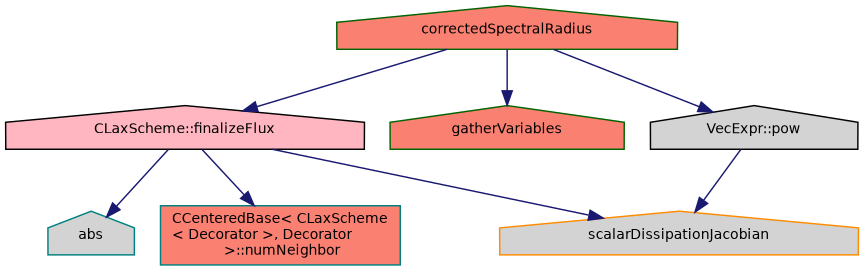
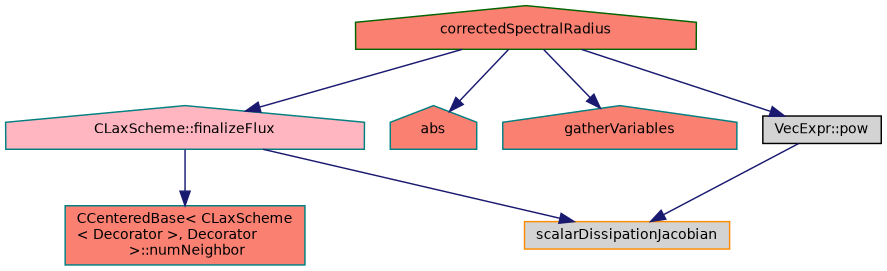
  digraph {
    rankdir=TB
    node [color=black fillcolor=lightgrey fontname=Helvetica fontsize=10 shape=house style=filled]
    edge [color=midnightblue fontname=Helvetica fontsize=10 labelfontname=Helvetica labelfontsize=10 style=solid]
-   n1 [fillcolor=lightpink fontcolor=black height=0.2 label="CLaxScheme::finalizeFlux" width=0.4]
-   n2 [color=teal height=0.2 label=abs width=0.4]
+   n1 [color=teal fillcolor=lightpink fontcolor=black height=0.2 label="CLaxScheme::finalizeFlux" width=0.4]
+   n2 [color=teal fillcolor=salmon height=0.2 label=abs width=0.4]
    n3 [color=teal fillcolor=salmon height=0.2 label="CCenteredBase\< CLaxScheme\l\< Decorator \>, Decorator\l \>::numNeighbor" shape=box width=0.4]
-   n4 [color=darkorange height=0.2 label=scalarDissipationJacobian width=0.4]
+   n4 [color=darkorange height=0.2 label=scalarDissipationJacobian shape=box width=0.4]
    n5 [color=darkgreen fillcolor=salmon height=0.2 label=correctedSpectralRadius width=0.4]
-   n6 [color=darkgreen fillcolor=salmon height=0.2 label=gatherVariables width=0.4]
-   n7 [height=0.2 label="VecExpr::pow" width=0.4]
-   n1 -> n2
+   n6 [color=teal fillcolor=salmon height=0.2 label=gatherVariables width=0.4]
+   n7 [height=0.2 label="VecExpr::pow" shape=box width=0.4]
+   n5 -> n2
    n1 -> n3
    n1 -> n4
    n5 -> n1
    n5 -> n6
    n5 -> n7
    n7 -> n4
  }
